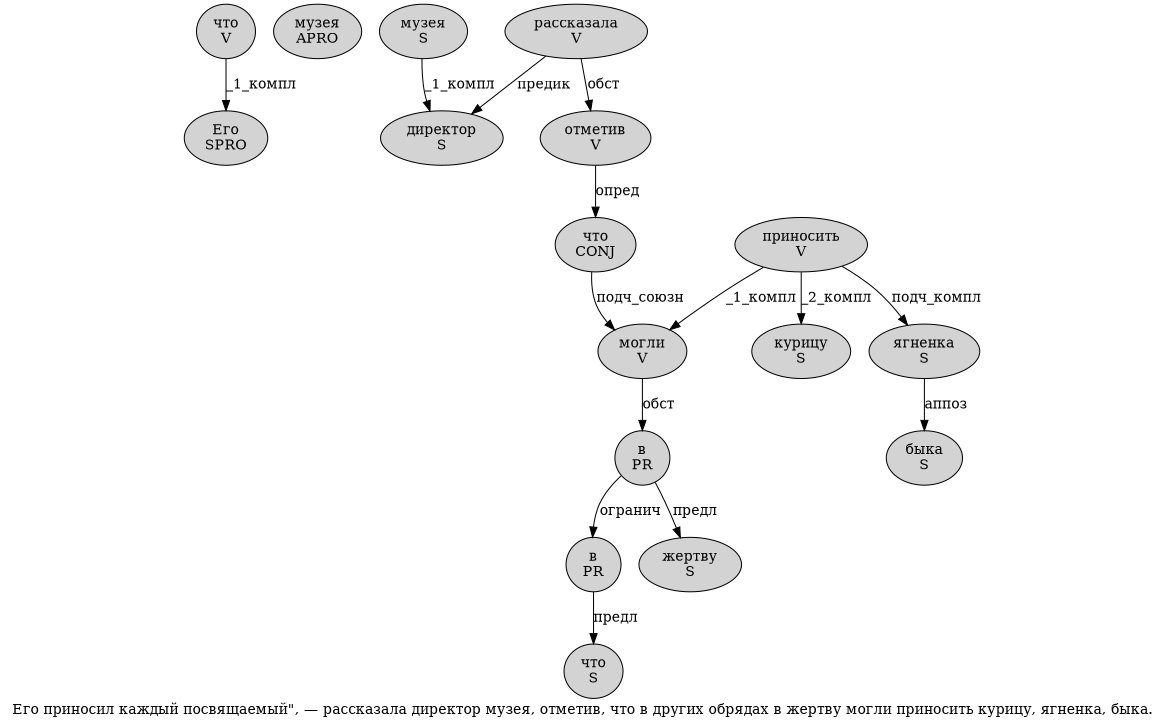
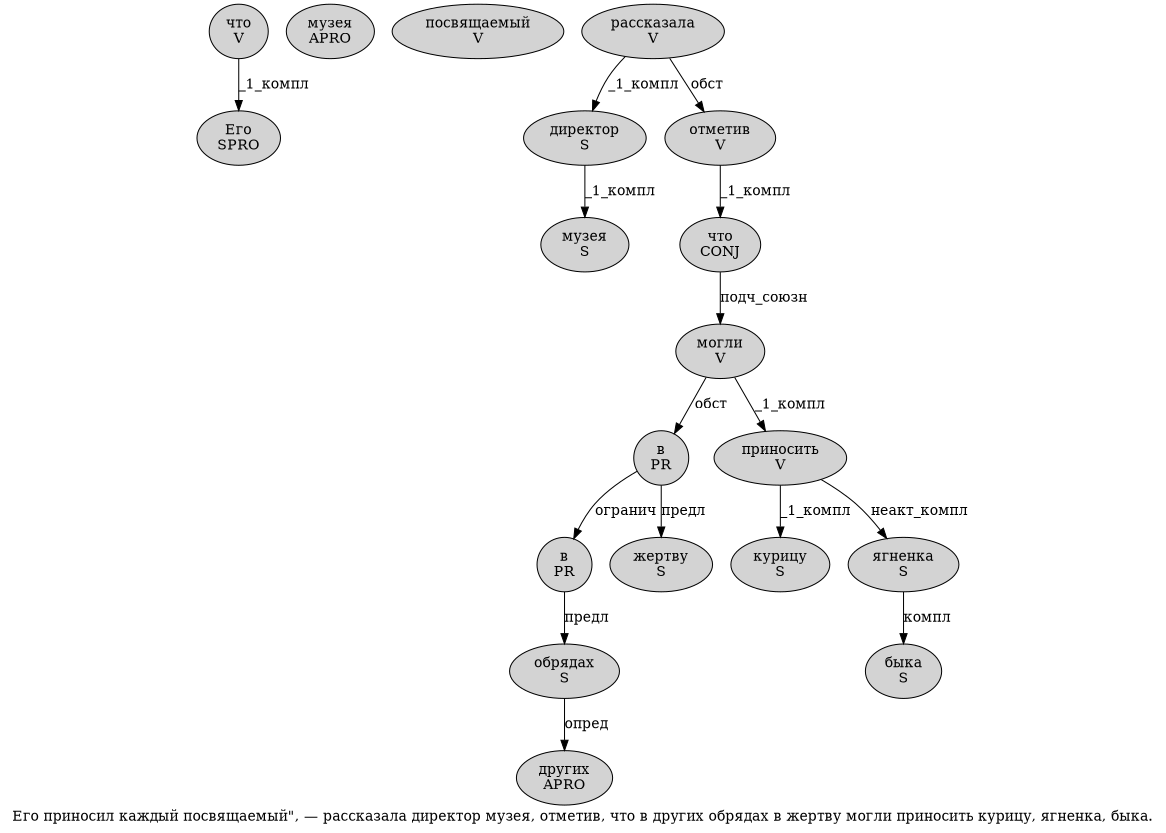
  digraph {
    label="Его приносил каждый посвящаемый\", — рассказала директор музея, отметив, что в других обрядах в жертву могли приносить курицу, ягненка, быка."
    node [fillcolor=lightgray penwidth=1 shape=ellipse style=filled]
    n1 [label="Его\nSPRO"]
    n2 [label="что\nV"]
    n3 [label="музея\nAPRO"]
+   n4 [label="посвящаемый\nV"]
    n5 [label="рассказала\nV"]
    n6 [label="директор\nS"]
    n7 [label="отметив\nV"]
    n8 [label="музея\nS"]
    n9 [label="что\nCONJ"]
    n10 [label="могли\nV"]
    n11 [label="в\nPR"]
    n12 [label="приносить\nV"]
    n13 [label="в\nPR"]
-   n14 [label="что\nS"]
+   n14 [label="обрядах\nS"]
+   n15 [label="других\nAPRO"]
    n16 [label="жертву\nS"]
    n17 [label="курицу\nS"]
    n18 [label="ягненка\nS"]
    n19 [label="быка\nS"]
    n2 -> n1 [label="_1_компл"]
-   n5 -> n6 [label="предик"]
+   n5 -> n6 [label="_1_компл"]
    n5 -> n7 [label="обст"]
-   n8 -> n6 [label="_1_компл"]
-   n7 -> n9 [label="опред"]
+   n6 -> n8 [label="_1_компл"]
+   n7 -> n9 [label="_1_компл"]
    n9 -> n10 [label="подч_союзн"]
    n10 -> n11 [label="обст"]
-   n12 -> n10 [label="_1_компл"]
+   n10 -> n12 [label="_1_компл"]
    n11 -> n13 [label="огранич"]
    n11 -> n16 [label="предл"]
-   n12 -> n17 [label="_2_компл"]
-   n12 -> n18 [label="подч_компл"]
+   n12 -> n17 [label="_1_компл"]
+   n12 -> n18 [label="неакт_компл"]
    n13 -> n14 [label="предл"]
-   n18 -> n19 [label="аппоз"]
+   n14 -> n15 [label="опред"]
+   n18 -> n19 [label="компл"]
  }
